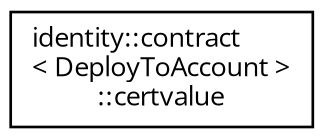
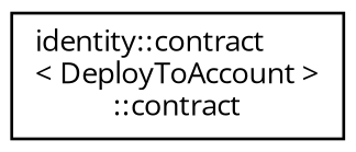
  digraph {
    rankdir=LR
    fontname="Open Sans"
-   n1 [color=black fillcolor=white fontname="Open Sans" fontsize=10 height=0.2 label="identity::contract\l\< DeployToAccount \>\l::certvalue" shape=record style=filled width=0.4]
+   n1 [color=black fillcolor=white fontname="Open Sans" fontsize=10 height=0.2 label="identity::contract\l\< DeployToAccount \>\l::contract" shape=record style=filled width=0.4]
  }
